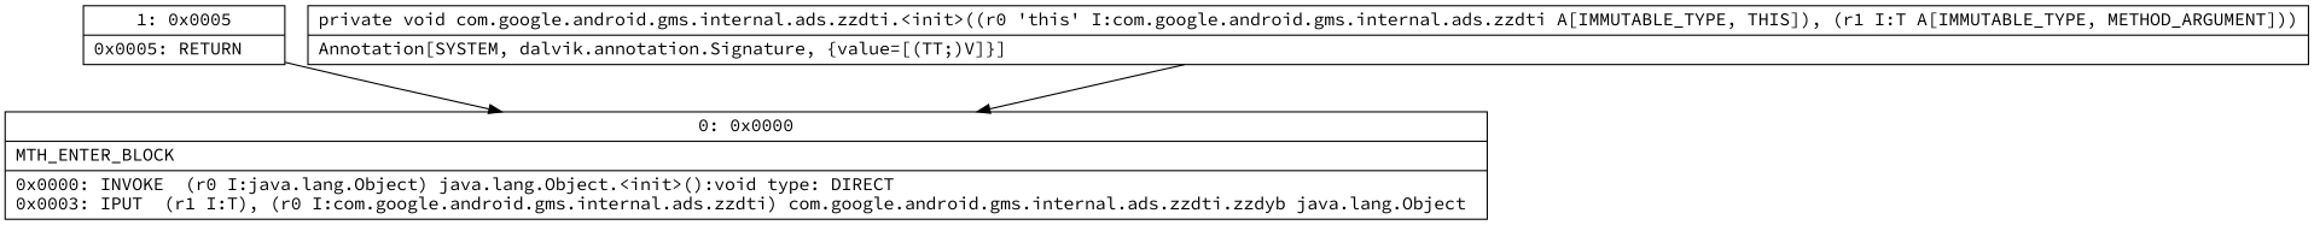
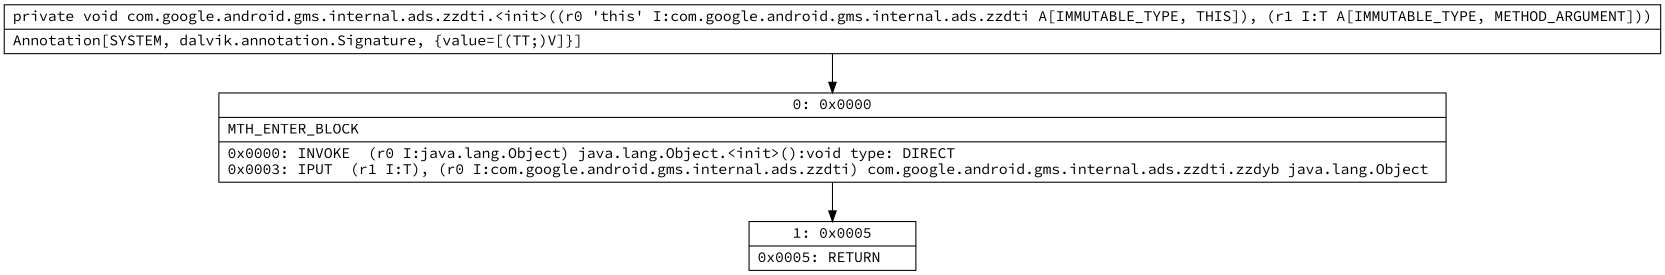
  digraph {
    fontname="Source Code Pro"
    node [shape=record fontname="Source Code Pro"]
    edge [fontname="Source Code Pro"]
    n1 [label="{0\:\ 0x0000|MTH_ENTER_BLOCK\l|0x0000: INVOKE  (r0 I:java.lang.Object) java.lang.Object.\<init\>():void type: DIRECT \l0x0003: IPUT  (r1 I:T), (r0 I:com.google.android.gms.internal.ads.zzdti) com.google.android.gms.internal.ads.zzdti.zzdyb java.lang.Object \l}"]
    n2 [label="{1\:\ 0x0005|0x0005: RETURN   \l}"]
    n3 [label="{private void com.google.android.gms.internal.ads.zzdti.\<init\>((r0 'this' I:com.google.android.gms.internal.ads.zzdti A[IMMUTABLE_TYPE, THIS]), (r1 I:T A[IMMUTABLE_TYPE, METHOD_ARGUMENT]))  | Annotation[SYSTEM, dalvik.annotation.Signature, \{value=[(TT;)V]\}]\l}"]
-   n2 -> n1
+   n1 -> n2
    n3 -> n1
  }
